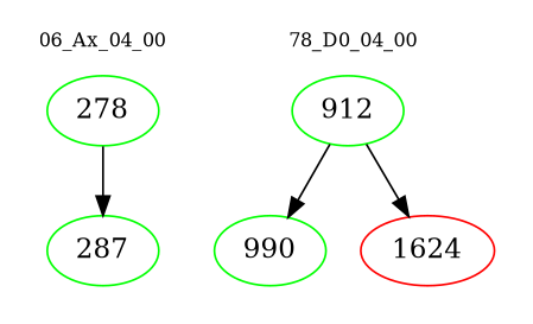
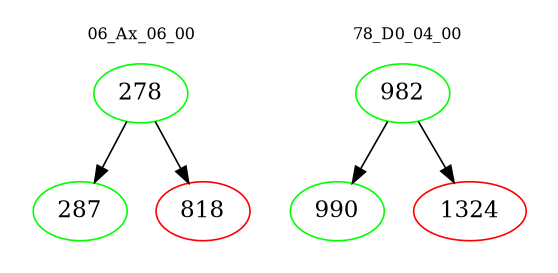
  digraph {
    node [color=green]
    edge [color=black]
    n1 [label=278]
    n2 [label=287]
-   n4 [label=912]
+   n3 [color=red label=818]
+   n4 [label=982]
    n5 [label=990]
-   n6 [color=red label=1624]
+   n6 [color=red label=1324]
    subgraph cluster_1 {
      color=white
      fontsize=10
-     label="06_Ax_04_00"
+     label="06_Ax_06_00"
      n1
      n2
+     n3
    }
    subgraph cluster_2 {
      color=white
      fontsize=10
      label="78_D0_04_00"
      n4
      n5
      n6
    }
    n1 -> n2
+   n1 -> n3
    n4 -> n5
    n4 -> n6
  }
